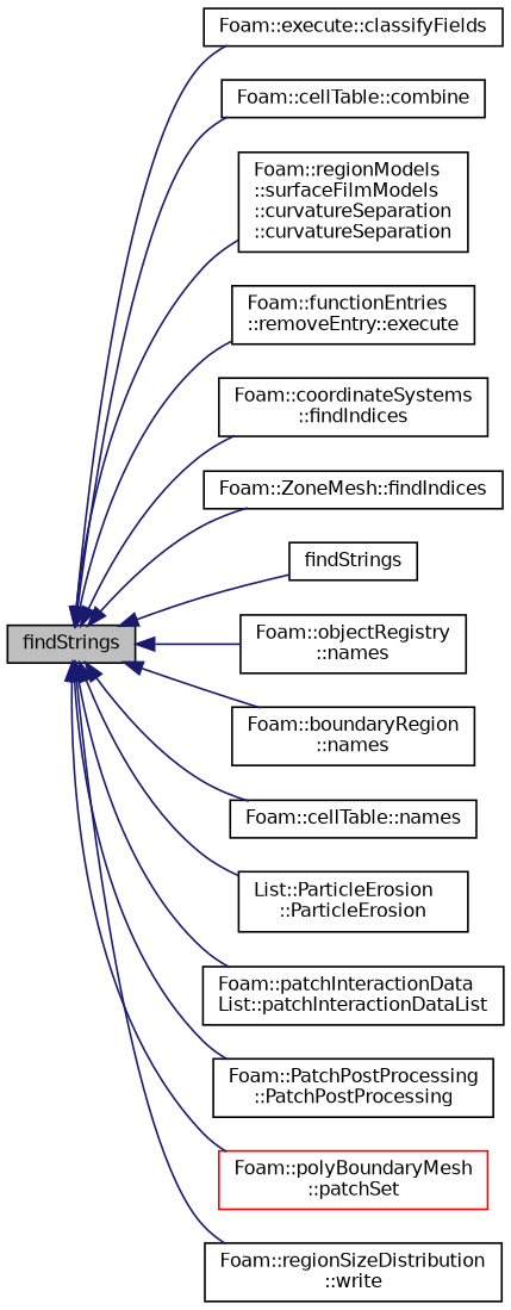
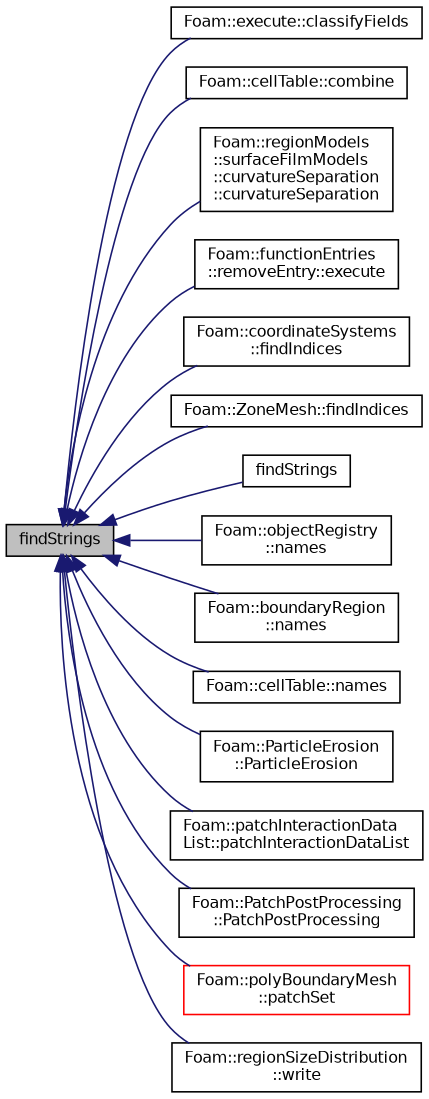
  digraph {
    rankdir=LR
    node [color=black fontname=Helvetica fontsize=10 shape=record]
    edge [color=midnightblue dir=back fontname=Helvetica fontsize=10 labelfontname=Helvetica labelfontsize=10 style=solid]
    n1 [fillcolor=grey75 fontcolor=black height=0.2 label=findStrings style=filled width=0.4]
    n2 [height=0.2 label="Foam::execute::classifyFields" width=0.4]
    n3 [height=0.2 label="Foam::cellTable::combine" width=0.4]
    n4 [height=0.2 label="Foam::regionModels\l::surfaceFilmModels\l::curvatureSeparation\l::curvatureSeparation" width=0.4]
    n5 [height=0.2 label="Foam::functionEntries\l::removeEntry::execute" width=0.4]
    n6 [height=0.2 label="Foam::coordinateSystems\l::findIndices" width=0.4]
    n7 [height=0.2 label="Foam::ZoneMesh::findIndices" width=0.4]
    n8 [height=0.2 label=findStrings width=0.4]
    n9 [height=0.2 label="Foam::objectRegistry\l::names" width=0.4]
    n10 [height=0.2 label="Foam::boundaryRegion\l::names" width=0.4]
    n11 [height=0.2 label="Foam::cellTable::names" width=0.4]
-   n12 [height=0.2 label="List::ParticleErosion\l::ParticleErosion" width=0.4]
+   n12 [height=0.2 label="Foam::ParticleErosion\l::ParticleErosion" width=0.4]
    n13 [height=0.2 label="Foam::patchInteractionData\lList::patchInteractionDataList" width=0.4]
    n14 [height=0.2 label="Foam::PatchPostProcessing\l::PatchPostProcessing" width=0.4]
    n15 [color=red height=0.2 label="Foam::polyBoundaryMesh\l::patchSet" width=0.4]
    n16 [height=0.2 label="Foam::regionSizeDistribution\l::write" width=0.4]
    n1 -> n2
    n1 -> n3
    n1 -> n4
    n1 -> n5
    n1 -> n6
    n1 -> n7
    n1 -> n8
    n1 -> n9
    n1 -> n10
    n1 -> n11
    n1 -> n12
    n1 -> n13
    n1 -> n14
    n1 -> n15
    n1 -> n16
  }
